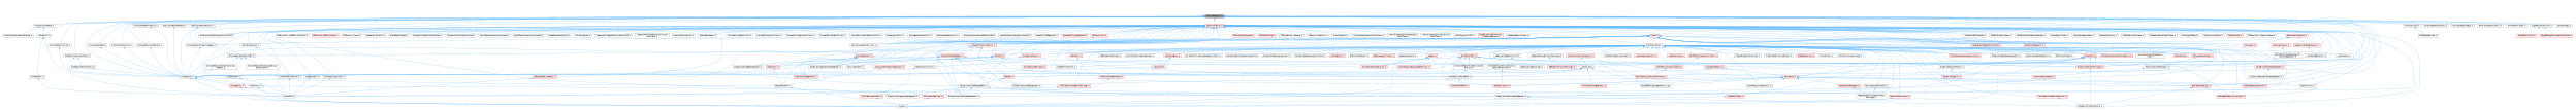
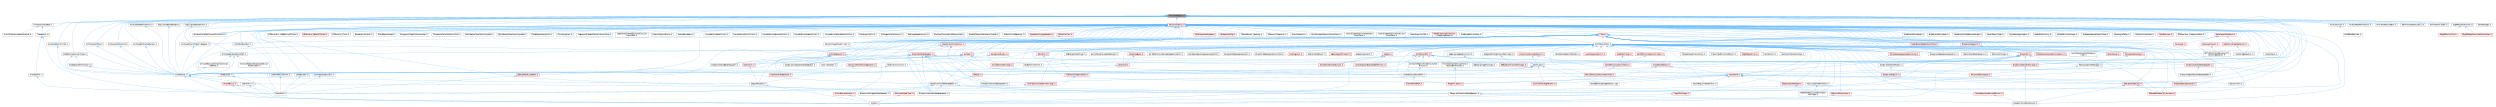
  digraph {
    fontname="Liberation Mono"
    node [color=grey40 fillcolor=white fontname="Liberation Mono" fontsize=10 shape=box style=filled]
    edge [color=steelblue1 dir=back fontname="Liberation Mono" fontsize=10 labelfontname=Helvetica labelfontsize=10 style=solid]
    n1 [color=gray40 fillcolor=grey60 fontcolor=black height=0.2 label="ArchiveUObject.h" width=0.4]
    n2 [height=0.2 label="ArchiveCountMem.h" width=0.4]
    n3 [height=0.2 label="CoreUObject.h" width=0.4]
    n4 [height=0.2 label="ArchiveCrc32.h" width=0.4]
    n5 [height=0.2 label="ArchiveFindCulprit.h" width=0.4]
    n6 [height=0.2 label="ArchiveHasReferences.h" width=0.4]
    n7 [height=0.2 label="ArchiveObjectCrc32.h" width=0.4]
    n8 [height=0.2 label="ArchiveObjectPropertyMapper.h" width=0.4]
    n9 [height=0.2 label="ArchiveReferenceMarker.h" width=0.4]
    n10 [height=0.2 label="ArchiveReplaceObjectRef.h" width=0.4]
    n11 [height=0.2 label="ArchiveScriptReferenceCollector.h" width=0.4]
    n12 [height=0.2 label="ArchiveShowReferences.h" width=0.4]
    n13 [height=0.2 label="ArchiveUObjectBase.h" width=0.4]
    n14 [height=0.2 label="ArchiveUObjectFromStructured\lArchive.h" width=0.4]
    n15 [height=0.2 label="CoreUObjectSharedPCH.h" width=0.4]
    n16 [height=0.2 label="DlgReferenceTree.h" width=0.4]
    n17 [height=0.2 label="DuplicatedDataReader.h" width=0.4]
    n18 [height=0.2 label="DuplicatedDataWriter.h" width=0.4]
    n19 [height=0.2 label="FindReferencersArchive.h" width=0.4]
    n20 [height=0.2 label="LinkerLoad.h" width=0.4]
    n21 [height=0.2 label="LinkerSave.h" width=0.4]
    n22 [height=0.2 label="ObjectTools.h" width=0.4]
    n23 [height=0.2 label="ReferencedAssetsUtils.h" width=0.4]
    n24 [height=0.2 label="ReferencerFinder.h" width=0.4]
    n25 [height=0.2 label="RigVMObjectArchive.h" width=0.4]
    n26 [height=0.2 label="SavePackage.h" width=0.4]
    n27 [height=0.2 label="SoftObjectPath.h" width=0.4]
    n28 [height=0.2 label="TransactionCommon.h" width=0.4]
    n29 [height=0.2 label="Transactor.h" width=0.4]
    n30 [color=red fillcolor="#FFF0F0" height=0.2 label="UObjectGlobals.h" width=0.4]
    n31 [height=0.2 label="Engine.h" width=0.4]
    n32 [height=0.2 label="EngineMinimal.h" width=0.4]
    n33 [color=red fillcolor="#FFF0F0" height=0.2 label="SlateBasics.h" width=0.4]
    n34 [height=0.2 label="SlateCore.h" width=0.4]
    n35 [height=0.2 label="HLODHashBuilder.h" width=0.4]
    n36 [height=0.2 label="ArchiveReplaceObjectAndStruct\lPropertyRef.h" width=0.4]
    n37 [height=0.2 label="ArchiveReplaceOrClearExternal\lComment.h" width=0.4]
    n38 [color=red fillcolor="#FFF0F0" height=0.2 label="SlateSharedPCH.h" width=0.4]
    n39 [height=0.2 label="FindObjectReferencers.h" width=0.4]
    n40 [color=red fillcolor="#FFF0F0" height=0.2 label="ExternalPackageHelper.h" width=0.4]
    n41 [color=red fillcolor="#FFF0F0" height=0.2 label="K2Node.h" width=0.4]
    n42 [height=0.2 label="SoundWaveLoadingBehavior.cpp" width=0.4]
    n43 [color=red fillcolor="#FFF0F0" height=0.2 label="RigVMController.h" width=0.4]
    n44 [color=red fillcolor="#FFF0F0" height=0.2 label="RigVMGraphFunctionDefinition.h" width=0.4]
    n45 [color=red fillcolor="#FFF0F0" height=0.2 label="AISystem.h" width=0.4]
    n46 [color=red fillcolor="#FFF0F0" height=0.2 label="AISystemBase.h" width=0.4]
    n47 [color=red fillcolor="#FFF0F0" height=0.2 label="ARFilter.h" width=0.4]
    n48 [color=red fillcolor="#FFF0F0" height=0.2 label="NoExportTypes.h" width=0.4]
    n49 [height=0.2 label="AbilitySystemGlobals.h" width=0.4]
    n50 [height=0.2 label="GameplayAbilitiesDeveloper\lSettings.h" width=0.4]
    n51 [color=red fillcolor="#FFF0F0" height=0.2 label="AssetBundleData.h" width=0.4]
    n52 [color=red fillcolor="#FFF0F0" height=0.2 label="AssetData.h" width=0.4]
    n53 [height=0.2 label="AssetRegistryGenerator.h" width=0.4]
    n54 [color=red fillcolor="#FFF0F0" height=0.2 label="EdGraphSchema_K2.h" width=0.4]
    n55 [color=red fillcolor="#FFF0F0" height=0.2 label="GameplayCueManager.h" width=0.4]
    n56 [color=red fillcolor="#FFF0F0" height=0.2 label="AudioSettings.h" width=0.4]
    n57 [height=0.2 label="AutomatedLevelSequenceCapture.h" width=0.4]
    n58 [color=red fillcolor="#FFF0F0" height=0.2 label="Blueprint.h" width=0.4]
    n59 [color=red fillcolor="#FFF0F0" height=0.2 label="BlueprintEditor.h" width=0.4]
    n60 [height=0.2 label="BlueprintEditorModule.h" width=0.4]
    n61 [color=red fillcolor="#FFF0F0" height=0.2 label="BlueprintEditorSettings.h" width=0.4]
    n62 [color=red fillcolor="#FFF0F0" height=0.2 label="TestUndeclaredScriptStruct.h" width=0.4]
    n63 [height=0.2 label="BlueprintNamespaceHelper.h" width=0.4]
    n64 [height=0.2 label="BlueprintNamespaceRegistry.h" width=0.4]
    n65 [height=0.2 label="BlueprintNamespaceUtilities.h" width=0.4]
    n66 [height=0.2 label="CaptureCardMediaSource.h" width=0.4]
    n67 [color=red fillcolor="#FFF0F0" height=0.2 label="CookTagList.h" width=0.4]
    n68 [color=red fillcolor="#FFF0F0" height=0.2 label="CoreNet.h" width=0.4]
    n69 [height=0.2 label="EditorPathHelper.h" width=0.4]
    n70 [height=0.2 label="EditorSettings.h" width=0.4]
    n71 [color=red fillcolor="#FFF0F0" height=0.2 label="Engine.h" width=0.4]
    n72 [color=red fillcolor="#FFF0F0" height=0.2 label="LevelSequenceBindingReference.h" width=0.4]
    n73 [color=red fillcolor="#FFF0F0" height=0.2 label="MovieSceneEventSection.h" width=0.4]
    n74 [color=red fillcolor="#FFF0F0" height=0.2 label="FbxTextureImportData.h" width=0.4]
    n75 [color=red fillcolor="#FFF0F0" height=0.2 label="GameViewportClient.h" width=0.4]
    n76 [height=0.2 label="GameplayCueSet.h" width=0.4]
    n77 [height=0.2 label="GameplayTagRedirectors.h" width=0.4]
    n78 [height=0.2 label="GameplayTagsSettings.h" width=0.4]
    n79 [height=0.2 label="GroomCacheImportOptions.h" width=0.4]
    n80 [color=red fillcolor="#FFF0F0" height=0.2 label="IMovieSceneCustomClockSource.h" width=0.4]
    n81 [color=red fillcolor="#FFF0F0" height=0.2 label="InputSettings.h" width=0.4]
    n82 [color=red fillcolor="#FFF0F0" height=0.2 label="LevelEditorViewportSettings.h" width=0.4]
    n83 [color=red fillcolor="#FFF0F0" height=0.2 label="LevelSequenceActor.h" width=0.4]
    n84 [height=0.2 label="LevelSequenceAnimSequence\lLink.h" width=0.4]
    n85 [color=red fillcolor="#FFF0F0" height=0.2 label="LinkerInstancingContext.h" width=0.4]
    n86 [color=red fillcolor="#FFF0F0" height=0.2 label="MaterialInterface.h" width=0.4]
    n87 [color=red fillcolor="#FFF0F0" height=0.2 label="MetasoundAssetBase.h" width=0.4]
    n88 [color=red fillcolor="#FFF0F0" height=0.2 label="MetasoundAssetKey.h" width=0.4]
    n89 [height=0.2 label="MetasoundAssetManager.h" width=0.4]
    n90 [color=red fillcolor="#FFF0F0" height=0.2 label="MovieScene.h" width=0.4]
    n91 [color=red fillcolor="#FFF0F0" height=0.2 label="MovieSceneSequenceHierarchy.h" width=0.4]
    n92 [color=red fillcolor="#FFF0F0" height=0.2 label="NavigationTypes.h" width=0.4]
    n93 [height=0.2 label="PluginBlueprintLibrary.h" width=0.4]
    n94 [height=0.2 label="PropertyEditorTestObject.h" width=0.4]
    n95 [height=0.2 label="RedirectCollector.h" width=0.4]
    n96 [color=red fillcolor="#FFF0F0" height=0.2 label="RigVMTypeUtils.h" width=0.4]
    n97 [color=red fillcolor="#FFF0F0" height=0.2 label="SoftObjectPtr.h" width=0.4]
    n98 [height=0.2 label="TestUndeclaredScriptStruct\lObjectReferences.h" width=0.4]
    n99 [height=0.2 label="TraitWriter.h" width=0.4]
    n100 [color=red fillcolor="#FFF0F0" height=0.2 label="UMGEditorProjectSettings.h" width=0.4]
    n101 [height=0.2 label="UserInterfaceSettings.h" width=0.4]
    n102 [height=0.2 label="VPBookmarkSettings.h" width=0.4]
    n103 [height=0.2 label="WarnIfAssetsLoadedInScope.h" width=0.4]
    n104 [height=0.2 label="WidgetEditingProjectSettings.h" width=0.4]
    n105 [color=red fillcolor="#FFF0F0" height=0.2 label="WorldPartitionActorDesc.h" width=0.4]
    n106 [color=red fillcolor="#FFF0F0" height=0.2 label="WorldPartitionActorDescView.h" width=0.4]
    n107 [color=red fillcolor="#FFF0F0" height=0.2 label="WorldPartitionActorFilter.h" width=0.4]
    n108 [height=0.2 label="WorldPartitionDataLayerTo\lAssetCommandLet.h" width=0.4]
    n109 [height=0.2 label="WorldPartitionStreamingDescriptor.h" width=0.4]
    n110 [height=0.2 label="ActorTransactionAnnotation.h" width=0.4]
    n111 [height=0.2 label="UnrealEd.h" width=0.4]
    n112 [height=0.2 label="TransBuffer.h" width=0.4]
    n113 [height=0.2 label="BlueprintFieldNodeSpawner.h" width=0.4]
    n114 [height=0.2 label="BlueprintDelegateNodeSpawner.h" width=0.4]
    n115 [height=0.2 label="BlueprintFunctionNodeSpawner.h" width=0.4]
    n116 [height=0.2 label="BlueprintVariableNodeSpawner.h" width=0.4]
    n117 [height=0.2 label="BlueprintTypePromotion.h" width=0.4]
    n118 [color=red fillcolor="#FFF0F0" height=0.2 label="BlackboardComponent.h" width=0.4]
    n119 [color=red fillcolor="#FFF0F0" height=0.2 label="AudioWidgetSubsystem.h" width=0.4]
    n120 [height=0.2 label="BlueprintAssetNodeSpawner.h" width=0.4]
    n121 [color=red fillcolor="#FFF0F0" height=0.2 label="EdGraphSchema_K2_Actions.h" width=0.4]
    n122 [color=red fillcolor="#FFF0F0" height=0.2 label="Character.h" width=0.4]
    n123 [height=0.2 label="ControlChannel.h" width=0.4]
    n124 [color=red fillcolor="#FFF0F0" height=0.2 label="CharacterMovementComponent.h" width=0.4]
    n125 [color=red fillcolor="#FFF0F0" height=0.2 label="CurveEditorSettings.h" width=0.4]
    n126 [color=red fillcolor="#FFF0F0" height=0.2 label="AIController.h" width=0.4]
    n127 [height=0.2 label="DetourCrowdAIController.h" width=0.4]
    n128 [color=red fillcolor="#FFF0F0" height=0.2 label="AIPerceptionSystem.h" width=0.4]
    n129 [color=red fillcolor="#FFF0F0" height=0.2 label="AISenseConfig.h" width=0.4]
    n130 [height=0.2 label="AISenseEvent_Hearing.h" width=0.4]
    n131 [height=0.2 label="AISense_Blueprint.h" width=0.4]
    n132 [height=0.2 label="ActorChannel.h" width=0.4]
    n133 [color=red fillcolor="#FFF0F0" height=0.2 label="ActorComponent.h" width=0.4]
    n134 [height=0.2 label="BlueprintComponentNodeSpawner.h" width=0.4]
    n135 [height=0.2 label="ActorElementDetailsInterface.h" width=0.4]
    n136 [height=0.2 label="ActorElementEditorAssetData\lInterface.h" width=0.4]
    n137 [height=0.2 label="ActorElementEditorSelection\lInterface.h" width=0.4]
    n138 [height=0.2 label="ActorExporterT3D.h" width=0.4]
    n139 [color=red fillcolor="#FFF0F0" height=0.2 label="AnimBlueprintExtension\l_PropertyAccess.h" width=0.4]
    n140 [height=0.2 label="AnimGraphAttributes.h" width=0.4]
    n141 [height=0.2 label="AnimStateAliasNode.h" width=0.4]
    n142 [height=0.2 label="AnimStateEntryNode.h" width=0.4]
    n143 [height=0.2 label="AnimationStateMachineGraph.h" width=0.4]
    n144 [color=red fillcolor="#FFF0F0" height=0.2 label="AnyButtonInputBehavior.h" width=0.4]
    n145 [height=0.2 label="ClickDragBehavior.h" width=0.4]
    n146 [height=0.2 label="AssetImportTask.h" width=0.4]
    n147 [height=0.2 label="AsyncPackageLoader.h" width=0.4]
    n148 [height=0.2 label="AudioBusFactory.h" width=0.4]
    n149 [height=0.2 label="AudioEditorSettings.h" width=0.4]
    n150 [color=red fillcolor="#FFF0F0" height=0.2 label="AudioPanelWidgetInterface.h" width=0.4]
    n151 [height=0.2 label="AutomatedAssetImportData.h" width=0.4]
    n152 [height=0.2 label="AxisAngleGizmo.h" width=0.4]
    n153 [height=0.2 label="AxisPositionGizmo.h" width=0.4]
    n154 [color=red fillcolor="#FFF0F0" height=0.2 label="AxisSources.h" width=0.4]
    n155 [height=0.2 label="BTDecorator_BlueprintBase.h" width=0.4]
    n156 [height=0.2 label="BTDecorator_IsBBEntryOfClass.h" width=0.4]
    n157 [color=red fillcolor="#FFF0F0" height=0.2 label="BTService_DefaultFocus.h" width=0.4]
    n158 [height=0.2 label="BTService_Class.h" width=0.4]
    n159 [height=0.2 label="BaseAssetToolkit.h" width=0.4]
    n160 [height=0.2 label="BlendSpaceGraph.h" width=0.4]
    n161 [color=red fillcolor="#FFF0F0" height=0.2 label="BlueprintActionFilter.h" width=0.4]
    n162 [color=red fillcolor="#FFF0F0" height=0.2 label="BlueprintNodeSpawner.h" width=0.4]
    n163 [height=0.2 label="BlueprintBoundNodeSpawner.h" width=0.4]
    n164 [color=red fillcolor="#FFF0F0" height=0.2 label="BlueprintEventNodeSpawner.h" width=0.4]
    n165 [height=0.2 label="BlueprintBoundEventNodeSpawner.h" width=0.4]
    n166 [height=0.2 label="BlueprintCompilerExtension.h" width=0.4]
    n167 [height=0.2 label="BlueprintPaletteFavorites.h" width=0.4]
    n168 [color=red fillcolor="#FFF0F0" height=0.2 label="BlueprintSupport.h" width=0.4]
    n169 [height=0.2 label="BoolChannelEvaluatorSystem.h" width=0.4]
    n170 [height=0.2 label="ByteChannelEvaluatorSystem.h" width=0.4]
    n171 [height=0.2 label="ChunkDependencyInfo.h" width=0.4]
    n172 [color=red fillcolor="#FFF0F0" height=0.2 label="Class.h" width=0.4]
    n173 [height=0.2 label="ClickDragTool.h" width=0.4]
    n174 [height=0.2 label="ComponentElementDetailsInterface.h" width=0.4]
    n175 [height=0.2 label="ComponentElementEditorSelection\lInterface.h" width=0.4]
    n176 [height=0.2 label="ConeBuilder.h" width=0.4]
    n177 [height=0.2 label="ContextObjectStore.h" width=0.4]
    n178 [height=0.2 label="CookOnTheFlyServer.h" width=0.4]
    n179 [height=0.2 label="CookedMetaData.h" width=0.4]
    n180 [height=0.2 label="CubeBuilder.h" width=0.4]
    n181 [height=0.2 label="CurveEditorBakeFilter.h" width=0.4]
    n182 [height=0.2 label="CurveEditorEulerFilter.h" width=0.4]
    n183 [height=0.2 label="CurveEditorGaussianFilter.h" width=0.4]
    n184 [height=0.2 label="CurveEditorReduceFilter.h" width=0.4]
    n185 [height=0.2 label="CurveEditorSmartReduceFilter.h" width=0.4]
    n186 [height=0.2 label="CurvedStairBuilder.h" width=0.4]
    n187 [height=0.2 label="CylinderBuilder.h" width=0.4]
    n188 [color=red fillcolor="#FFF0F0" height=0.2 label="DataLayer.h" width=0.4]
    n189 [color=red fillcolor="#FFF0F0" height=0.2 label="DataLayerAsset.h" width=0.4]
    n190 [color=red fillcolor="#FFF0F0" height=0.2 label="DataLayerInstance.h" width=0.4]
    n191 [height=0.2 label="DataLayerUtils.h" width=0.4]
    n192 [height=0.2 label="DialogueVoiceFactory.h" width=0.4]
    n193 [height=0.2 label="DialogueWaveFactory.h" width=0.4]
    n194 [height=0.2 label="DisplayClusterWorldSubsystem.h" width=0.4]
    n195 [color=red fillcolor="#FFF0F0" height=0.2 label="DistributionFloat.h" width=0.4]
    n196 [color=red fillcolor="#FFF0F0" height=0.2 label="DistributionVector.h" width=0.4]
    n197 [height=0.2 label="DoubleChannelEvaluatorSystem.h" width=0.4]
    n198 [height=0.2 label="DoubleClickBehavior.h" width=0.4]
    n199 [color=red fillcolor="#FFF0F0" height=0.2 label="DynamicallyTypedValue.h" width=0.4]
    n200 [color=red fillcolor="#FFF0F0" height=0.2 label="EdGraphNode_Comment.h" width=0.4]
    n1 -> n2
    n1 -> n3
    n1 -> n4
    n1 -> n5
    n1 -> n6
    n1 -> n7
    n1 -> n8
    n1 -> n9
    n1 -> n10
    n1 -> n11
    n1 -> n12
    n1 -> n13
    n1 -> n14
    n1 -> n15
    n1 -> n16
    n1 -> n17
    n1 -> n18
    n1 -> n19
    n1 -> n20
    n1 -> n21
    n1 -> n22
    n1 -> n23
    n1 -> n24
    n1 -> n25
    n1 -> n26
    n1 -> n27
    n1 -> n28
    n1 -> n29
    n1 -> n30
    n2 -> n3
    n3 -> n31
    n3 -> n32
    n3 -> n33
    n3 -> n34
    n4 -> n35
    n5 -> n3
    n7 -> n3
    n8 -> n3
    n9 -> n3
    n10 -> n3
    n10 -> n36
    n10 -> n37
    n12 -> n3
    n14 -> n15
    n15 -> n38
    n17 -> n3
    n18 -> n3
    n19 -> n3
    n19 -> n39
    n20 -> n3
    n20 -> n15
    n20 -> n40
    n20 -> n41
    n20 -> n42
    n25 -> n43
    n25 -> n44
    n27 -> n10
    n27 -> n14
    n27 -> n21
    n27 -> n45
    n27 -> n46
    n27 -> n47
    n27 -> n48
    n27 -> n49
    n27 -> n50
    n27 -> n51
    n27 -> n52
    n27 -> n53
    n27 -> n54
    n27 -> n55
    n27 -> n56
    n27 -> n57
    n27 -> n58
    n27 -> n59
    n27 -> n60
    n27 -> n61
    n27 -> n62
    n27 -> n63
    n27 -> n64
    n27 -> n65
    n27 -> n66
    n27 -> n67
    n27 -> n68
    n27 -> n69
    n27 -> n70
    n27 -> n71
    n27 -> n72
    n27 -> n73
    n27 -> n74
    n27 -> n75
    n27 -> n76
    n27 -> n77
    n27 -> n78
    n27 -> n79
    n27 -> n80
    n27 -> n81
    n27 -> n82
    n27 -> n83
    n27 -> n84
    n27 -> n85
    n27 -> n86
    n27 -> n87
    n27 -> n88
    n27 -> n89
    n27 -> n90
    n27 -> n91
    n27 -> n92
    n27 -> n93
    n27 -> n94
    n27 -> n95
    n27 -> n96
    n27 -> n97
    n27 -> n98
    n27 -> n99
    n27 -> n100
    n27 -> n101
    n27 -> n102
    n27 -> n103
    n27 -> n104
-   n27 -> n105
+   n56 -> n105
    n27 -> n106
    n27 -> n107
    n27 -> n108
    n27 -> n109
    n28 -> n29
    n28 -> n110
    n29 -> n111
    n29 -> n112
    n30 -> n3
    n30 -> n11
    n30 -> n15
    n30 -> n27
    n30 -> n41
    n30 -> n52
    n30 -> n54
    n30 -> n61
    n30 -> n64
    n30 -> n66
    n30 -> n68
    n30 -> n70
    n30 -> n80
    n30 -> n84
    n30 -> n88
    n30 -> n89
    n30 -> n90
    n30 -> n113
    n30 -> n114
    n30 -> n115
    n30 -> n116
    n30 -> n117
    n30 -> n118
    n30 -> n119
    n30 -> n120
    n30 -> n121
    n30 -> n122
    n30 -> n123
    n30 -> n124
    n30 -> n125
    n30 -> n126
    n30 -> n127
    n30 -> n128
    n30 -> n129
    n30 -> n130
    n30 -> n131
    n30 -> n132
    n30 -> n133
    n30 -> n134
    n30 -> n135
    n30 -> n136
    n30 -> n137
    n30 -> n138
    n30 -> n139
    n30 -> n140
    n30 -> n141
    n30 -> n142
    n30 -> n143
    n30 -> n144
    n30 -> n145
    n30 -> n146
    n30 -> n147
    n30 -> n148
    n30 -> n149
    n30 -> n150
    n30 -> n151
    n30 -> n152
    n30 -> n153
    n30 -> n154
    n30 -> n155
    n30 -> n156
    n30 -> n157
    n30 -> n158
    n30 -> n159
    n30 -> n160
    n30 -> n161
    n30 -> n162
    n30 -> n163
    n30 -> n164
    n30 -> n165
    n30 -> n166
    n30 -> n167
    n30 -> n168
    n30 -> n169
    n30 -> n170
    n30 -> n171
    n30 -> n172
    n30 -> n173
    n30 -> n174
    n30 -> n175
    n30 -> n176
    n30 -> n177
    n30 -> n178
    n30 -> n179
    n30 -> n180
    n30 -> n181
    n30 -> n182
    n30 -> n183
    n30 -> n184
    n30 -> n185
    n30 -> n186
    n30 -> n187
    n30 -> n188
    n30 -> n189
    n30 -> n190
    n30 -> n191
    n30 -> n192
    n30 -> n193
    n30 -> n194
    n30 -> n195
    n30 -> n196
    n30 -> n197
    n30 -> n198
    n30 -> n199
    n30 -> n200
    n32 -> n31
    n33 -> n31
    n33 -> n111
    n34 -> n31
    n34 -> n195
    n37 -> n3
    n39 -> n3
    n41 -> n113
    n45 -> n118
    n46 -> n45
    n47 -> n48
    n49 -> n50
    n51 -> n48
    n51 -> n52
    n52 -> n22
    n52 -> n40
    n52 -> n42
    n52 -> n48
    n52 -> n53
    n52 -> n54
    n52 -> n55
    n52 -> n119
    n52 -> n120
    n54 -> n117
    n54 -> n121
    n55 -> n50
    n58 -> n31
    n58 -> n41
    n58 -> n59
    n58 -> n60
    n58 -> n61
    n58 -> n116
    n58 -> n121
    n60 -> n59
    n61 -> n117
    n62 -> n117
    n68 -> n3
    n68 -> n15
    n68 -> n122
    n68 -> n123
    n71 -> n31
    n71 -> n72
    n71 -> n73
    n74 -> n111
    n77 -> n78
    n81 -> n31
    n82 -> n111
    n85 -> n20
    n85 -> n52
    n86 -> n31
    n88 -> n89
    n89 -> n87
    n92 -> n124
    n95 -> n3
    n97 -> n3
    n97 -> n14
    n97 -> n15
    n97 -> n20
    n97 -> n51
    n97 -> n61
    n97 -> n98
    n97 -> n125
    n98 -> n48
    n104 -> n100
    n105 -> n106
    n107 -> n105
    n112 -> n111
    n113 -> n114
    n113 -> n115
    n113 -> n116
    n115 -> n117
    n122 -> n32
    n124 -> n32
    n126 -> n127
    n133 -> n16
    n133 -> n32
    n133 -> n118
    n133 -> n122
    n133 -> n134
    n144 -> n145
    n161 -> n41
    n161 -> n115
    n161 -> n116
    n161 -> n134
    n161 -> n162
    n162 -> n113
    n162 -> n115
    n162 -> n116
    n162 -> n120
    n162 -> n134
    n162 -> n163
    n162 -> n164
    n164 -> n165
    n168 -> n58
    n172 -> n3
    n172 -> n8
    n172 -> n15
    n172 -> n27
    n172 -> n47
    n172 -> n51
    n172 -> n52
    n172 -> n54
    n172 -> n58
    n172 -> n61
    n172 -> n68
    n172 -> n73
    n172 -> n91
    n172 -> n92
    n172 -> n113
    n172 -> n115
    n172 -> n119
    n172 -> n120
    n172 -> n121
    n172 -> n150
    n172 -> n161
    n172 -> n164
    n176 -> n111
    n178 -> n111
    n180 -> n111
    n186 -> n111
    n187 -> n111
    n189 -> n108
    n190 -> n108
    n190 -> n144
    n190 -> n188
    n195 -> n31
    n196 -> n31
    n200 -> n111
  }
